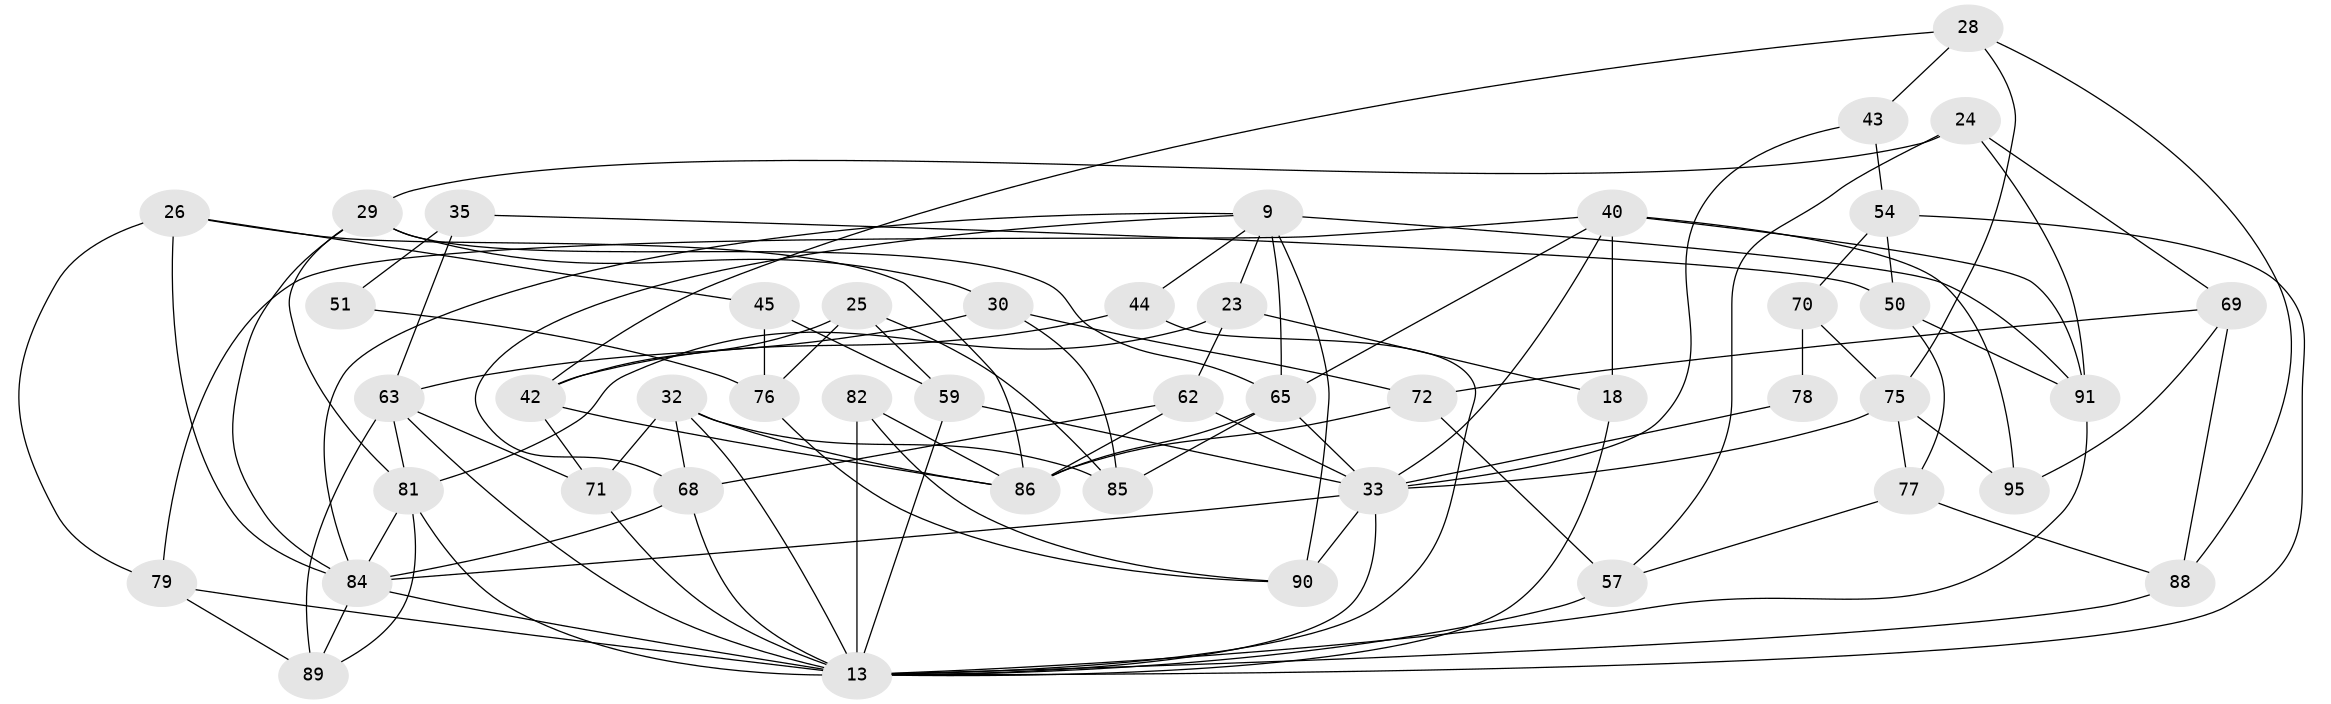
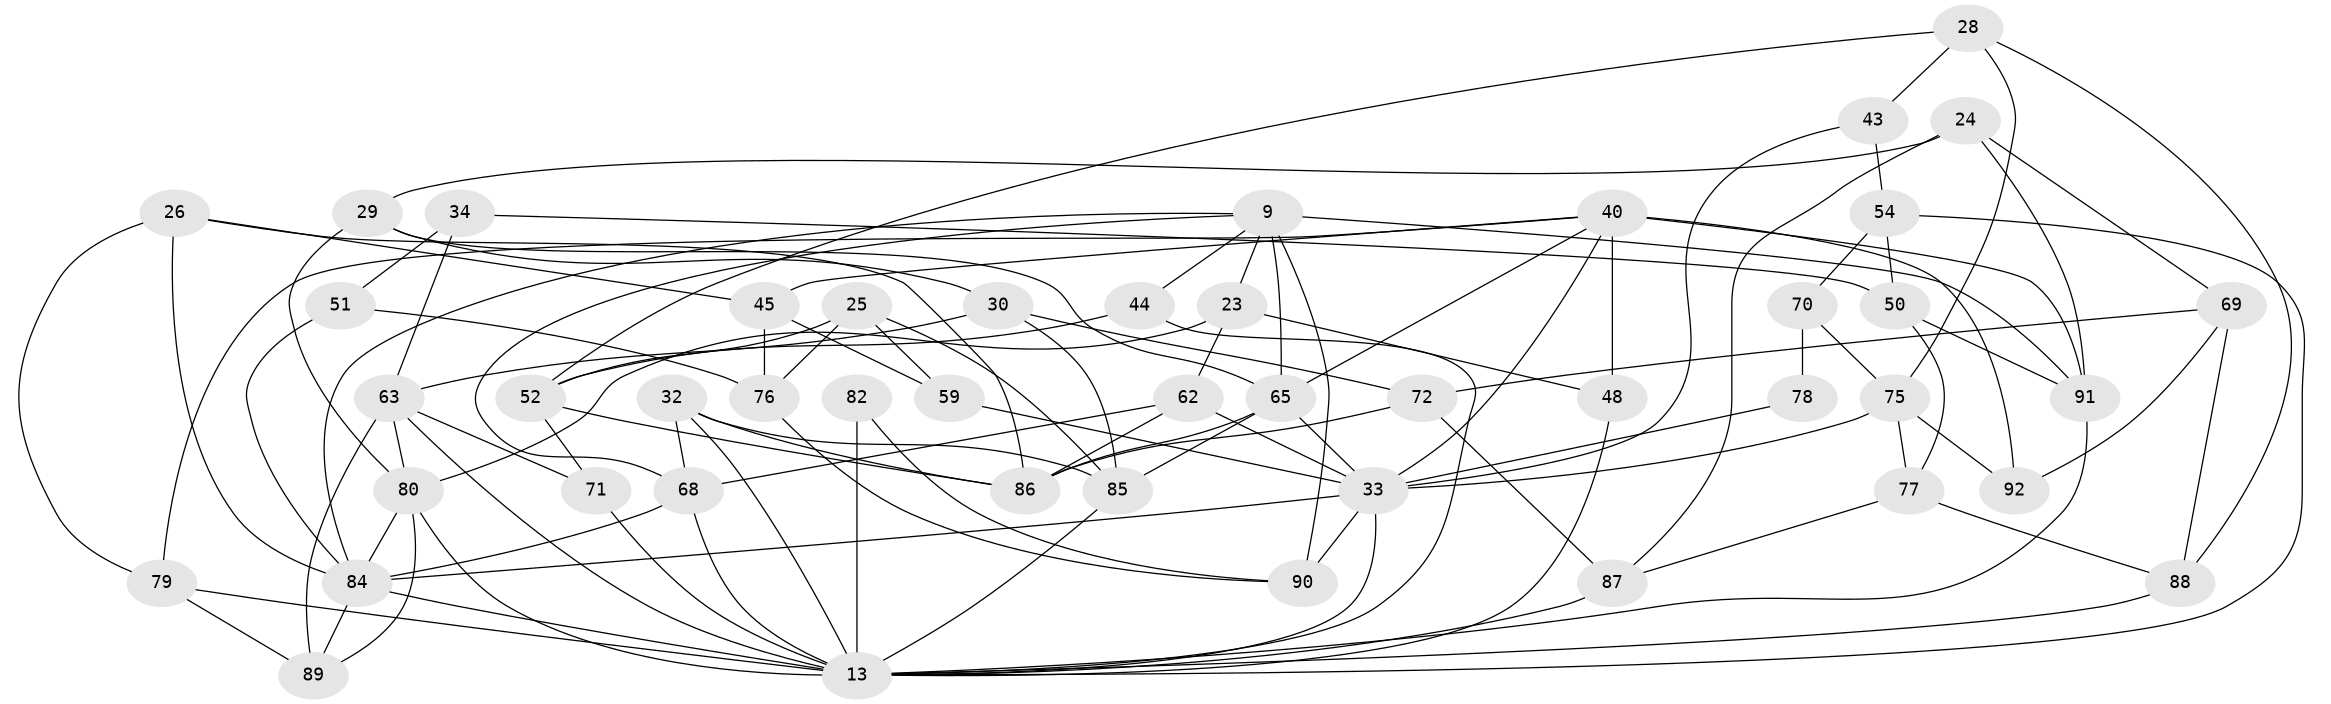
  graph {
    fontname="DejaVu Sans Mono"
    node [color=gray90 fontname="DejaVu Sans Mono" style=filled]
    edge [fontname="DejaVu Sans Mono"]
    9 [super="+2+3"]
    23
    n3 [label=44]
    65 [super="+12+49"]
    68 [super="+60"]
    84 [super="+64+81"]
    90 [super="+20"]
    91 [super="+74+47"]
-   48 [label=18]
+   48
    62 [super="+58"]
-   80 [super="+22" label=81]
-   52 [super="+4" label=42]
+   80 [super="+22"]
+   52 [super="+4"]
    n13 [label=13 super="+5+35+50+31+61+73"]
    85
    86 [super="+39"]
    n16 [label=33 super="+42+55"]
    89
    24
    29
    69
-   87 [super="+66" label=57]
+   87 [super="+66"]
    30
    88
    72
-   92 [label=95]
+   92
    71 [super="+67"]
    25
    59
    76
    26
    45
    79
    28
    43
    75
    54 [super="+44"]
    77
    63 [super="+56"]
    32 [super="+17"]
-   34 [label=35]
+   34
    51
    n42 [label=50]
    40 [super="+10+19"]
    70
    82
    78
    9 -- 23
    9 -- n3
    9 -- 65
    9 -- 68
    9 -- 84
    9 -- 90 [weight=2]
    9 -- 91
    23 -- 48
    23 -- 62
    23 -- 80
    n3 -- 52 [weight=2]
    n3 -- n13
    65 -- 85
    65 -- 86 [weight=2]
    65 -- n16 [weight=2]
    68 -- 84
    68 -- n13
    84 -- n13 [weight=4]
    84 -- 89
    91 -- n13 [weight=2]
    48 -- n13
    62 -- 68 [weight=2]
    62 -- 86 [weight=2]
    62 -- n16
    80 -- 84
    80 -- n13
    80 -- 89
    52 -- 86
    52 -- 71
    n16 -- 84 [weight=4]
    n16 -- 90 [weight=2]
    n16 -- n13 [weight=2]
    24 -- 91
    24 -- 29
    24 -- 69
    24 -- 87
    29 -- 65
    29 -- 80
    29 -- 30
    69 -- 88
    69 -- 72
    69 -- 92
    87 -- n13 [weight=2]
    30 -- 85
    30 -- 72
    30 -- 63
    88 -- n13
    72 -- 86
    72 -- 87
    71 -- n13 [weight=2]
    25 -- 52
    25 -- 85
    25 -- 59
    25 -- 76
-   59 -- n13
+   85 -- n13
    59 -- n16
    76 -- 90
    26 -- 84
    26 -- 86
    26 -- 45
    26 -- 79
    45 -- 59
    45 -- 76
    79 -- n13
    79 -- 89
    28 -- 52
    28 -- 88
    28 -- 43
    28 -- 75
    43 -- n16
    43 -- 54
    75 -- n16
    75 -- 92
    75 -- 77
    54 -- n13 [weight=2]
    54 -- n42
    54 -- 70 [weight=2]
    77 -- 87
    77 -- 88
    63 -- 80
    63 -- n13 [weight=2]
    63 -- 89
    63 -- 71
    32 -- 68
    32 -- n13 [weight=2]
    32 -- 85
    32 -- 86 [weight=2]
-   32 -- 71 [weight=2]
    34 -- 63 [weight=2]
    34 -- 51
    34 -- n42
-   29 -- 84
+   51 -- 84
    51 -- 76
    n42 -- 91
    n42 -- 77
    40 -- 65
    40 -- 91 [weight=3]
    40 -- 48
    40 -- n16
    40 -- 92 [weight=2]
+   40 -- 45
    40 -- 79
    70 -- 75
    70 -- 78
    82 -- 90
    82 -- n13
-   82 -- 86
    78 -- n16 [weight=3]
  }
